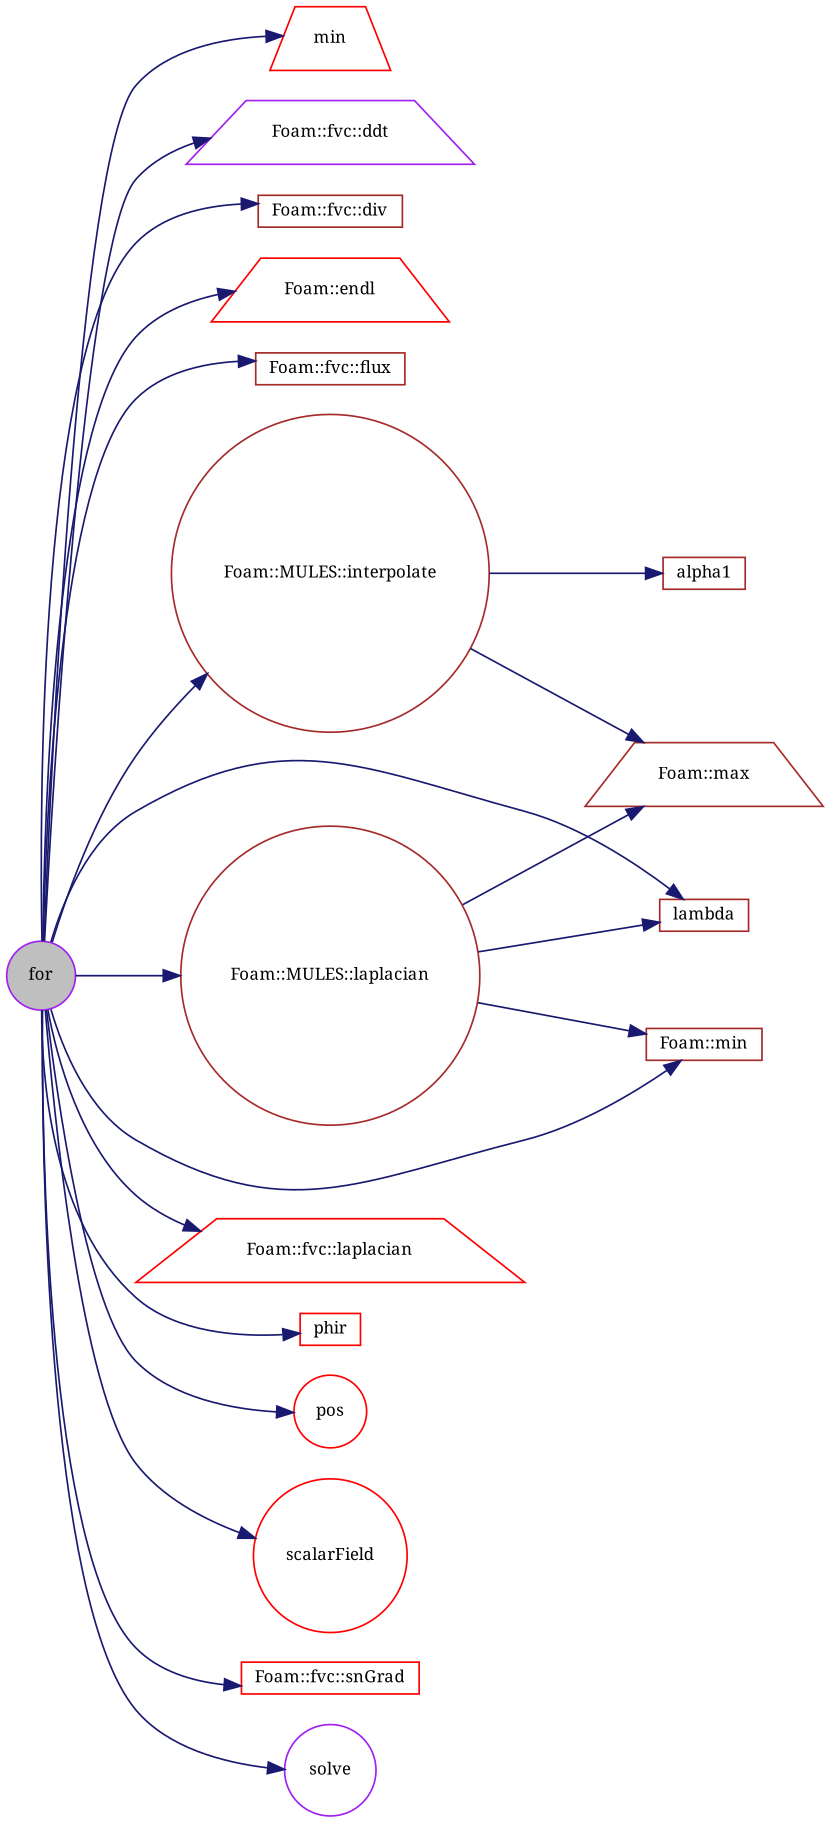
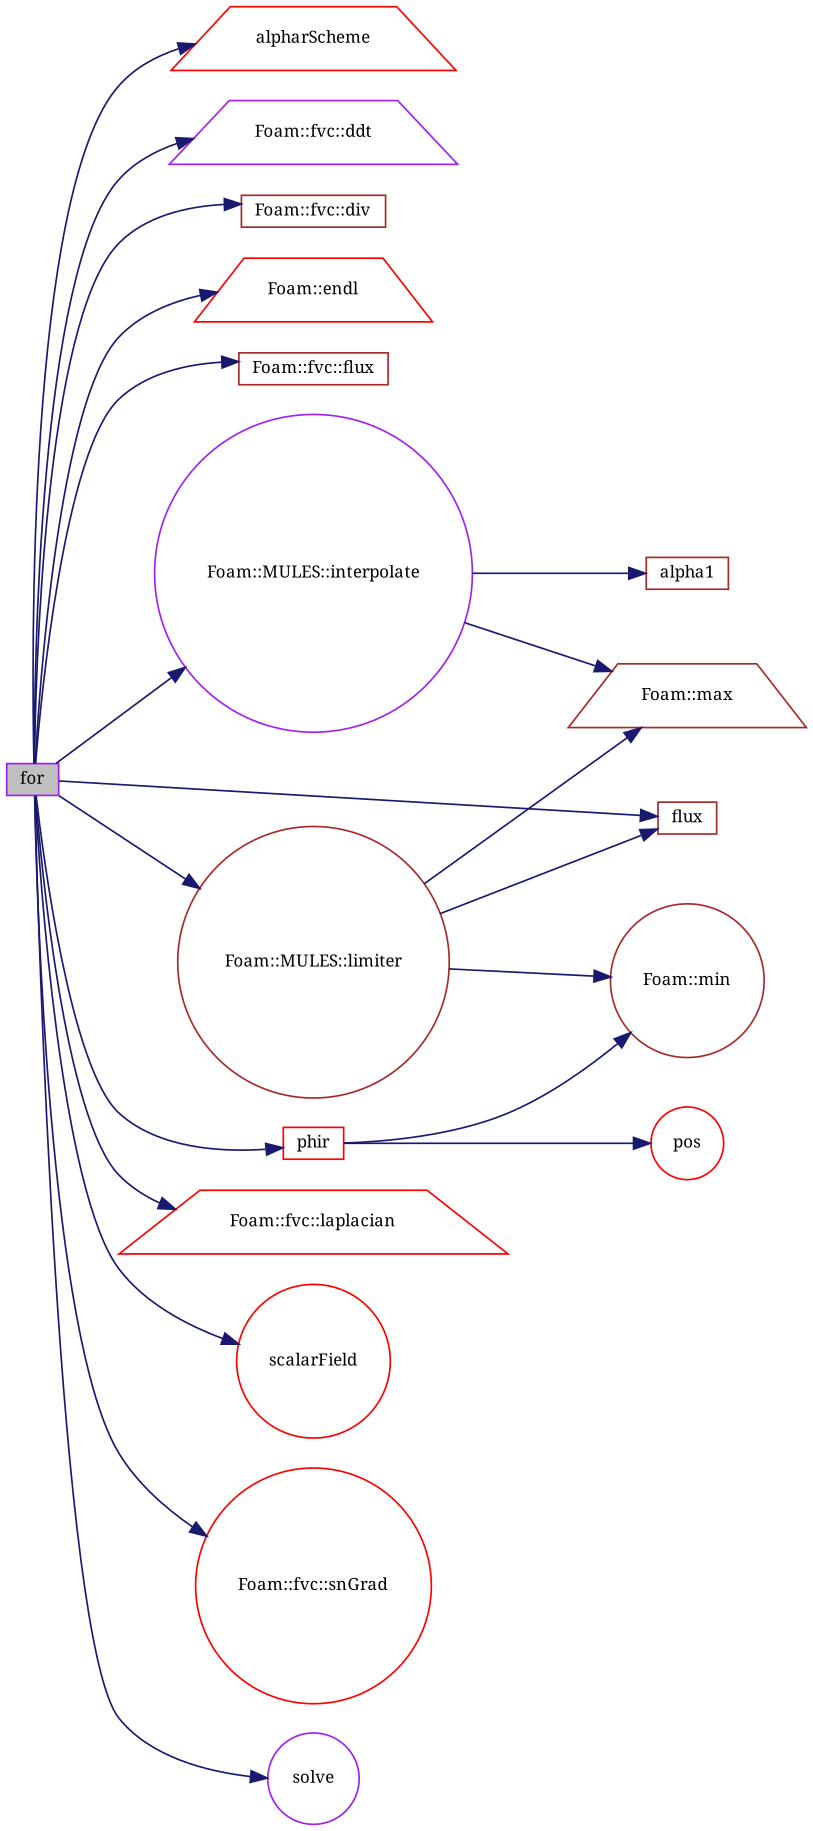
  digraph {
    fontname="Noto Serif"
    rankdir=LR
    node [color=brown fontname="Noto Serif" fontsize=10 shape=circle]
    edge [color=midnightblue fontname="Noto Serif" fontsize=10 labelfontname=FreeSans labelfontsize=10 style=solid]
-   n1 [color=purple fillcolor=grey75 fontcolor=black height=0.2 label=for style=filled width=0.4]
-   n2 [color=red height=0.2 label=min shape=trapezium width=0.4]
+   n1 [color=purple fillcolor=grey75 fontcolor=black height=0.2 label=for shape=box style=filled width=0.4]
+   n2 [color=red height=0.2 label=alpharScheme shape=trapezium width=0.4]
    n3 [color=purple height=0.2 label="Foam::fvc::ddt" shape=trapezium width=0.4]
    n4 [height=0.2 label="Foam::fvc::div" shape=box width=0.4]
    n5 [color=red height=0.2 label="Foam::endl" shape=trapezium width=0.4]
    n6 [height=0.2 label="Foam::fvc::flux" shape=box width=0.4]
-   n7 [height=0.2 label="Foam::MULES::interpolate" width=0.4]
-   n8 [height=0.2 label=lambda shape=box width=0.4]
+   n7 [color=purple height=0.2 label="Foam::MULES::interpolate" width=0.4]
+   n8 [height=0.2 label=flux shape=box width=0.4]
    n9 [color=red height=0.2 label="Foam::fvc::laplacian" shape=trapezium width=0.4]
-   n10 [height=0.2 label="Foam::MULES::laplacian" width=0.4]
-   n11 [height=0.2 label="Foam::min" shape=box width=0.4]
+   n10 [height=0.2 label="Foam::MULES::limiter" width=0.4]
+   n11 [height=0.2 label="Foam::min" width=0.4]
    n12 [color=red height=0.2 label=phir shape=box width=0.4]
    n13 [color=red height=0.2 label=pos width=0.4]
    n14 [color=red height=0.2 label=scalarField width=0.4]
-   n15 [color=red height=0.2 label="Foam::fvc::snGrad" shape=box width=0.4]
+   n15 [color=red height=0.2 label="Foam::fvc::snGrad" width=0.4]
    n16 [color=purple height=0.2 label=solve width=0.4]
    n17 [height=0.2 label=alpha1 shape=box width=0.4]
    n18 [height=0.2 label="Foam::max" shape=trapezium width=0.4]
    n1 -> n2
    n1 -> n3
    n1 -> n4
    n1 -> n5
    n1 -> n6
    n1 -> n7
    n1 -> n8
    n1 -> n9
    n1 -> n10
-   n1 -> n11
+   n12 -> n11
    n1 -> n12
-   n1 -> n13
+   n12 -> n13
    n1 -> n14
    n1 -> n15
    n1 -> n16
    n7 -> n17
    n7 -> n18
    n10 -> n8
    n10 -> n11
    n10 -> n18
  }
